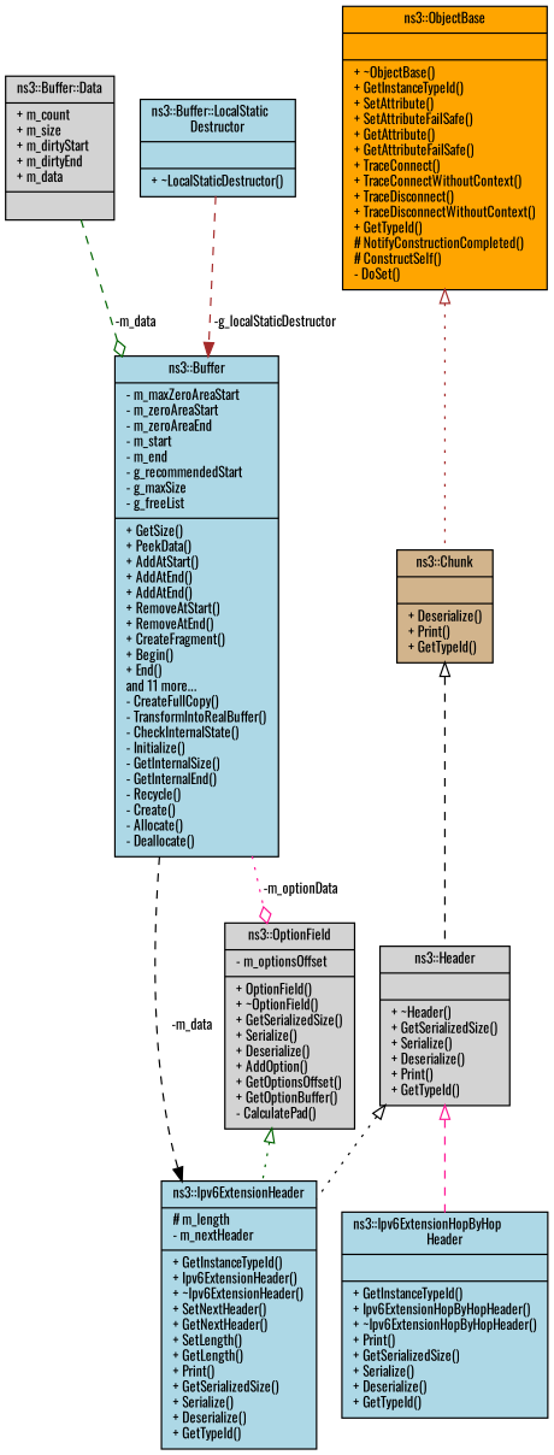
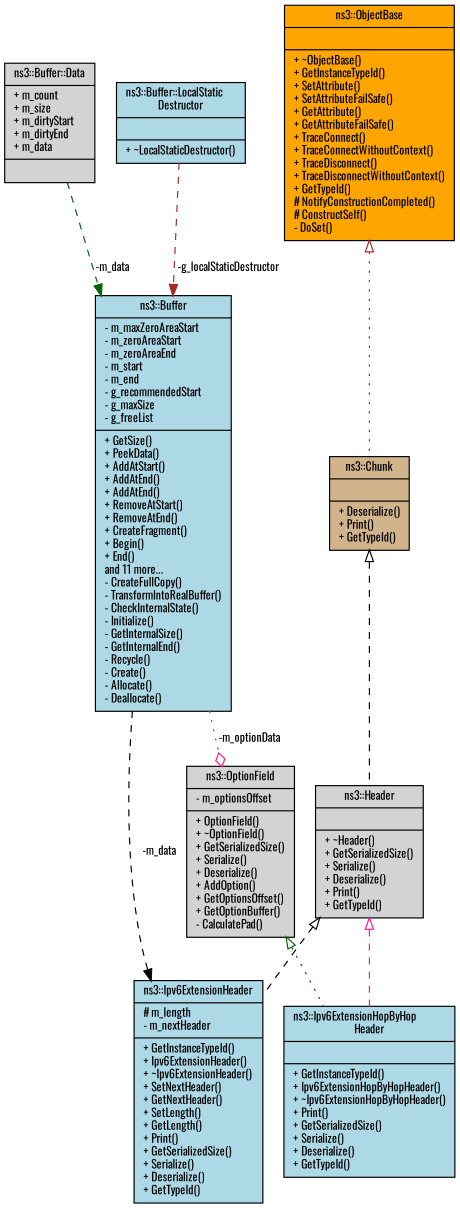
  digraph {
    fontname=Oswald
    node [color=black fillcolor=lightblue fontname=Oswald fontsize=10 shape=record style=filled]
    edge [arrowtail=onormal color=black dir=back fontname=Oswald fontsize=10 labelfontname=Helvetica labelfontsize=10 style=dashed]
    n1 [fontcolor=black height=0.2 label="{ns3::Ipv6ExtensionHopByHop\lHeader\n||+ GetInstanceTypeId()\l+ Ipv6ExtensionHopByHopHeader()\l+ ~Ipv6ExtensionHopByHopHeader()\l+ Print()\l+ GetSerializedSize()\l+ Serialize()\l+ Deserialize()\l+ GetTypeId()\l}" width=0.4]
    n2 [height=0.2 label="{ns3::Ipv6ExtensionHeader\n|# m_length\l- m_nextHeader\l|+ GetInstanceTypeId()\l+ Ipv6ExtensionHeader()\l+ ~Ipv6ExtensionHeader()\l+ SetNextHeader()\l+ GetNextHeader()\l+ SetLength()\l+ GetLength()\l+ Print()\l+ GetSerializedSize()\l+ Serialize()\l+ Deserialize()\l+ GetTypeId()\l}" width=0.4]
    n3 [fillcolor=lightgrey height=0.2 label="{ns3::Header\n||+ ~Header()\l+ GetSerializedSize()\l+ Serialize()\l+ Deserialize()\l+ Print()\l+ GetTypeId()\l}" width=0.4]
    n4 [fillcolor=tan height=0.2 label="{ns3::Chunk\n||+ Deserialize()\l+ Print()\l+ GetTypeId()\l}" width=0.4]
    n5 [fillcolor=orange height=0.2 label="{ns3::ObjectBase\n||+ ~ObjectBase()\l+ GetInstanceTypeId()\l+ SetAttribute()\l+ SetAttributeFailSafe()\l+ GetAttribute()\l+ GetAttributeFailSafe()\l+ TraceConnect()\l+ TraceConnectWithoutContext()\l+ TraceDisconnect()\l+ TraceDisconnectWithoutContext()\l+ GetTypeId()\l# NotifyConstructionCompleted()\l# ConstructSelf()\l- DoSet()\l}" width=0.4]
    n6 [height=0.2 label="{ns3::Buffer\n|- m_maxZeroAreaStart\l- m_zeroAreaStart\l- m_zeroAreaEnd\l- m_start\l- m_end\l- g_recommendedStart\l- g_maxSize\l- g_freeList\l|+ GetSize()\l+ PeekData()\l+ AddAtStart()\l+ AddAtEnd()\l+ AddAtEnd()\l+ RemoveAtStart()\l+ RemoveAtEnd()\l+ CreateFragment()\l+ Begin()\l+ End()\land 11 more...\l- CreateFullCopy()\l- TransformIntoRealBuffer()\l- CheckInternalState()\l- Initialize()\l- GetInternalSize()\l- GetInternalEnd()\l- Recycle()\l- Create()\l- Allocate()\l- Deallocate()\l}" width=0.4]
    n7 [fillcolor=lightgrey height=0.2 label="{ns3::OptionField\n|- m_optionsOffset\l|+ OptionField()\l+ ~OptionField()\l+ GetSerializedSize()\l+ Serialize()\l+ Deserialize()\l+ AddOption()\l+ GetOptionsOffset()\l+ GetOptionBuffer()\l- CalculatePad()\l}" width=0.4]
    n8 [fillcolor=lightgrey height=0.2 label="{ns3::Buffer::Data\n|+ m_count\l+ m_size\l+ m_dirtyStart\l+ m_dirtyEnd\l+ m_data\l|}" width=0.4]
    n9 [height=0.2 label="{ns3::Buffer::LocalStatic\lDestructor\n||+ ~LocalStaticDestructor()\l}" width=0.4]
    n3 -> n1 [color=deeppink]
-   n3 -> n2 [style=dotted]
+   n3 -> n2
    n4 -> n3
    n5 -> n4 [color=brown style=dotted]
    n6 -> n2 [arrowhead=normal label=" -m_data" arrowtail="" dir=""]
    n6 -> n7 [arrowhead=odiamond color=deeppink label=" -m_optionData" style=dotted arrowtail="" dir=""]
-   n7 -> n2 [color=darkgreen style=dotted]
-   n8 -> n6 [arrowhead=odiamond color=darkgreen label=" -m_data" arrowtail="" dir=""]
+   n7 -> n1 [color=darkgreen style=dotted]
+   n8 -> n6 [arrowhead=normal color=darkgreen label=" -m_data" arrowtail="" dir=""]
    n9 -> n6 [arrowhead=normal color=brown label=" -g_localStaticDestructor" arrowtail="" dir=""]
  }
